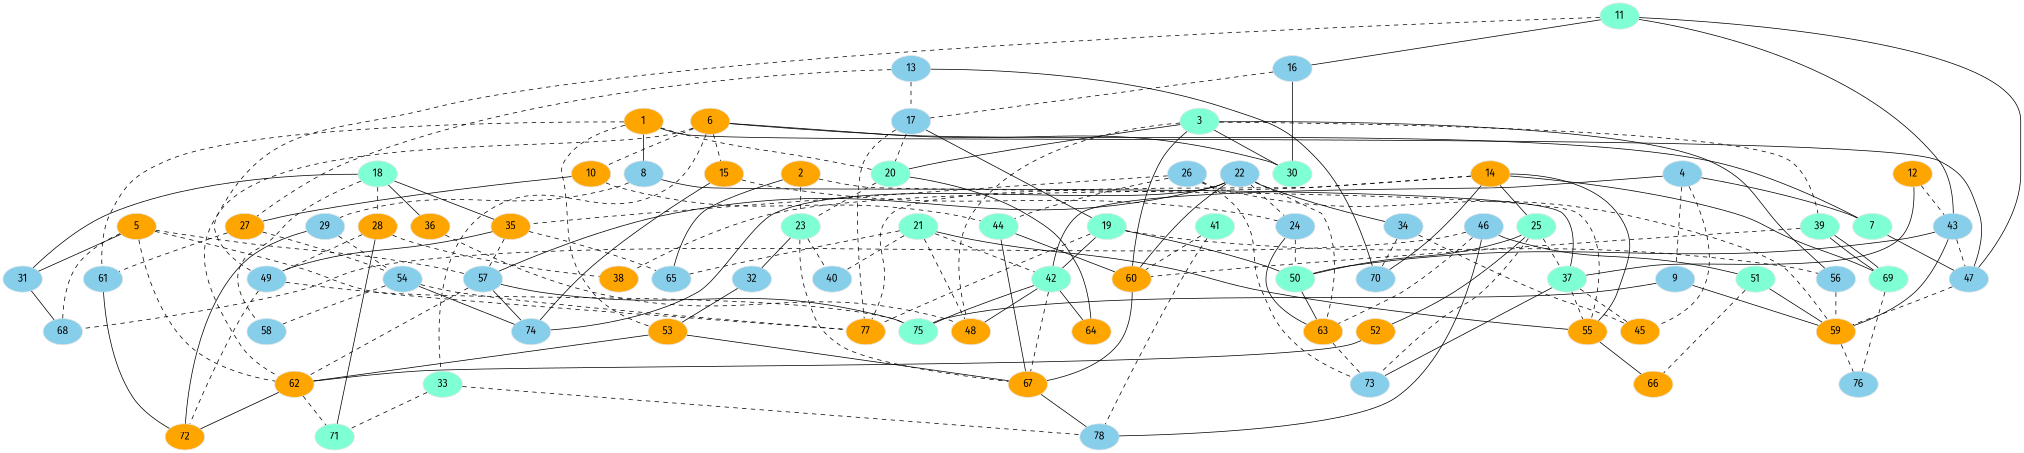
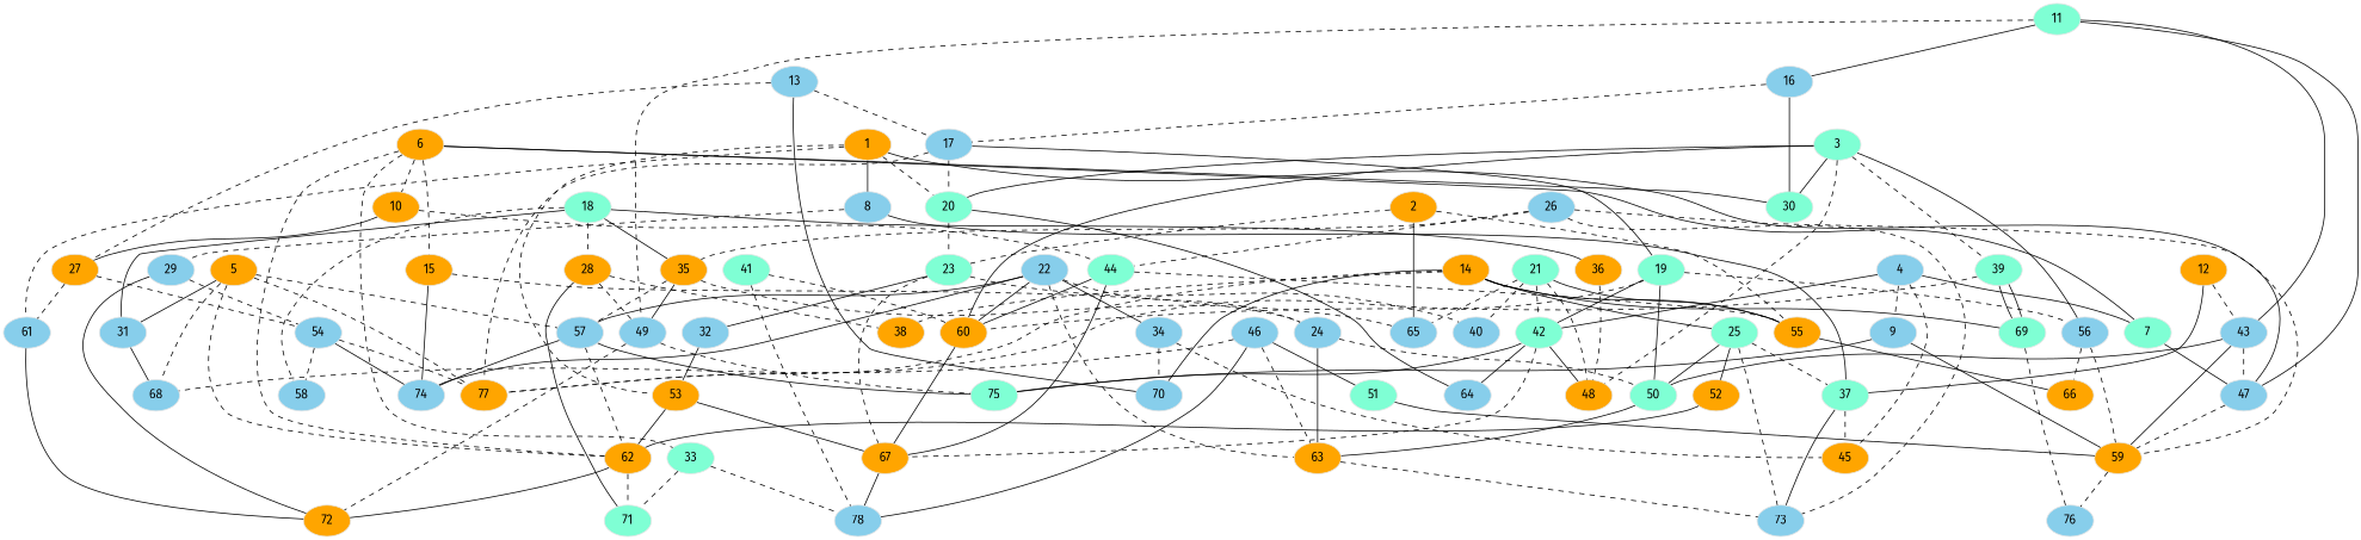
  graph {
    fontname="Fira Sans"
    node [color=gray90 fillcolor=skyblue fontname="Fira Sans" style=filled]
    edge [fontname="Fira Sans" style=dashed]
    1 [fillcolor=orange]
    8
    20 [fillcolor=aquamarine]
    47
    53 [fillcolor=orange]
    61
    29
    37 [fillcolor=aquamarine]
    23 [fillcolor=aquamarine]
-   64 [fillcolor=orange]
+   64
    59 [fillcolor=orange]
    62 [fillcolor=orange]
    67 [fillcolor=orange]
    72 [fillcolor=orange]
    2 [fillcolor=orange]
    55 [fillcolor=orange]
    65
    40
    32
    66 [fillcolor=orange]
    3 [fillcolor=aquamarine]
    30 [fillcolor=aquamarine]
    39 [fillcolor=aquamarine]
    48 [fillcolor=orange]
    56
    60 [fillcolor=orange]
    69 [fillcolor=aquamarine]
    7 [fillcolor=aquamarine]
    4
    9
    42 [fillcolor=aquamarine]
    45 [fillcolor=orange]
    75 [fillcolor=aquamarine]
    5 [fillcolor=orange]
    31
    57
    68
    77 [fillcolor=orange]
    74
    71 [fillcolor=aquamarine]
    6 [fillcolor=orange]
    10 [fillcolor=orange]
    15 [fillcolor=orange]
    33 [fillcolor=aquamarine]
    27 [fillcolor=orange]
    44 [fillcolor=aquamarine]
    24
    78
    54
    73
    76
    11 [fillcolor=aquamarine]
    16
    43
    49
    17
    50 [fillcolor=aquamarine]
    12 [fillcolor=orange]
    13
    70
    19 [fillcolor=aquamarine]
    14 [fillcolor=orange]
    25 [fillcolor=aquamarine]
    38 [fillcolor=orange]
    52 [fillcolor=orange]
    63 [fillcolor=orange]
    18 [fillcolor=aquamarine]
    28 [fillcolor=orange]
    35 [fillcolor=orange]
    36 [fillcolor=orange]
    58
    21 [fillcolor=aquamarine]
    22
    34
    26
    41 [fillcolor=aquamarine]
    46
    51 [fillcolor=aquamarine]
    1 -- 8 [style=solid]
    1 -- 20
    1 -- 47 [style=solid]
    1 -- 53
    1 -- 61
    8 -- 29
    8 -- 37 [style=solid]
    20 -- 23
    20 -- 64 [style=solid]
    47 -- 59
    53 -- 62 [style=solid]
    53 -- 67 [style=solid]
    61 -- 72 [style=solid]
    29 -- 72 [style=solid]
    29 -- 54
    37 -- 45
    37 -- 73 [style=solid]
    23 -- 67
    23 -- 40
    23 -- 32 [style=solid]
    59 -- 76
    62 -- 72 [style=solid]
    62 -- 71
    67 -- 78 [style=solid]
    2 -- 23
    2 -- 55
    2 -- 65 [style=solid]
    55 -- 66 [style=solid]
    32 -- 53 [style=solid]
    3 -- 20 [style=solid]
    3 -- 30 [style=solid]
    3 -- 39
    3 -- 48
    3 -- 56 [style=solid]
    3 -- 60 [style=solid]
    39 -- 60
    39 -- 69 [style=solid]
    39 -- 69 [style=solid]
    56 -- 59
    60 -- 67 [style=solid]
    69 -- 76
    7 -- 47 [style=solid]
    4 -- 7 [style=solid]
    4 -- 9
    4 -- 42 [style=solid]
    4 -- 45
    9 -- 59 [style=solid]
    9 -- 75 [style=solid]
    42 -- 64 [style=solid]
    42 -- 67
    42 -- 48 [style=solid]
    42 -- 75 [style=solid]
    5 -- 62
    5 -- 31 [style=solid]
    5 -- 57
    5 -- 68
    5 -- 77
    31 -- 68 [style=solid]
    57 -- 62
    57 -- 75 [style=solid]
    57 -- 74 [style=solid]
    6 -- 62
    6 -- 30 [style=solid]
    6 -- 7 [style=solid]
    6 -- 10
    6 -- 15
    6 -- 33
    10 -- 27 [style=solid]
    10 -- 44
    15 -- 74 [style=solid]
    15 -- 24
    33 -- 71
    33 -- 78
    27 -- 61
    27 -- 54
    44 -- 67 [style=solid]
-   37 -- 55
+   44 -- 55
    44 -- 60 [style=solid]
    24 -- 50
    24 -- 63 [style=solid]
    54 -- 77
    54 -- 74 [style=solid]
    54 -- 58
    11 -- 47 [style=solid]
    11 -- 16 [style=solid]
    11 -- 43 [style=solid]
    11 -- 49
    16 -- 30 [style=solid]
    16 -- 17
    43 -- 47
    43 -- 59 [style=solid]
    43 -- 50 [style=solid]
    49 -- 72
    49 -- 75
    17 -- 20
    17 -- 77
    17 -- 19 [style=solid]
    50 -- 63 [style=solid]
    12 -- 37 [style=solid]
    12 -- 43
    13 -- 27
    13 -- 17
    13 -- 70 [style=solid]
    19 -- 56
    19 -- 42 [style=solid]
    19 -- 77
    19 -- 50 [style=solid]
    14 -- 55 [style=solid]
    14 -- 69 [style=solid]
    14 -- 77
    14 -- 70 [style=solid]
    14 -- 25 [style=solid]
    14 -- 38
    25 -- 37
    25 -- 73
    25 -- 50 [style=solid]
    25 -- 52 [style=solid]
    52 -- 62 [style=solid]
    63 -- 73
    18 -- 31 [style=solid]
    18 -- 28
    18 -- 35 [style=solid]
    18 -- 36 [style=solid]
    18 -- 58
    28 -- 71 [style=solid]
    28 -- 49
    28 -- 38
    35 -- 65
    35 -- 57
    35 -- 49 [style=solid]
    36 -- 48
    21 -- 55 [style=solid]
    21 -- 65
    21 -- 40
    21 -- 48
    21 -- 42
    22 -- 60 [style=solid]
    22 -- 57 [style=solid]
    22 -- 74 [style=solid]
    22 -- 24
    22 -- 63
    22 -- 34 [style=solid]
    34 -- 45
    34 -- 70
    26 -- 59
    26 -- 44
    26 -- 73
    26 -- 35
    41 -- 60
    41 -- 78
    46 -- 68
    46 -- 78 [style=solid]
    46 -- 63
    46 -- 51 [style=solid]
    51 -- 59 [style=solid]
-   51 -- 66
+   56 -- 66
  }
